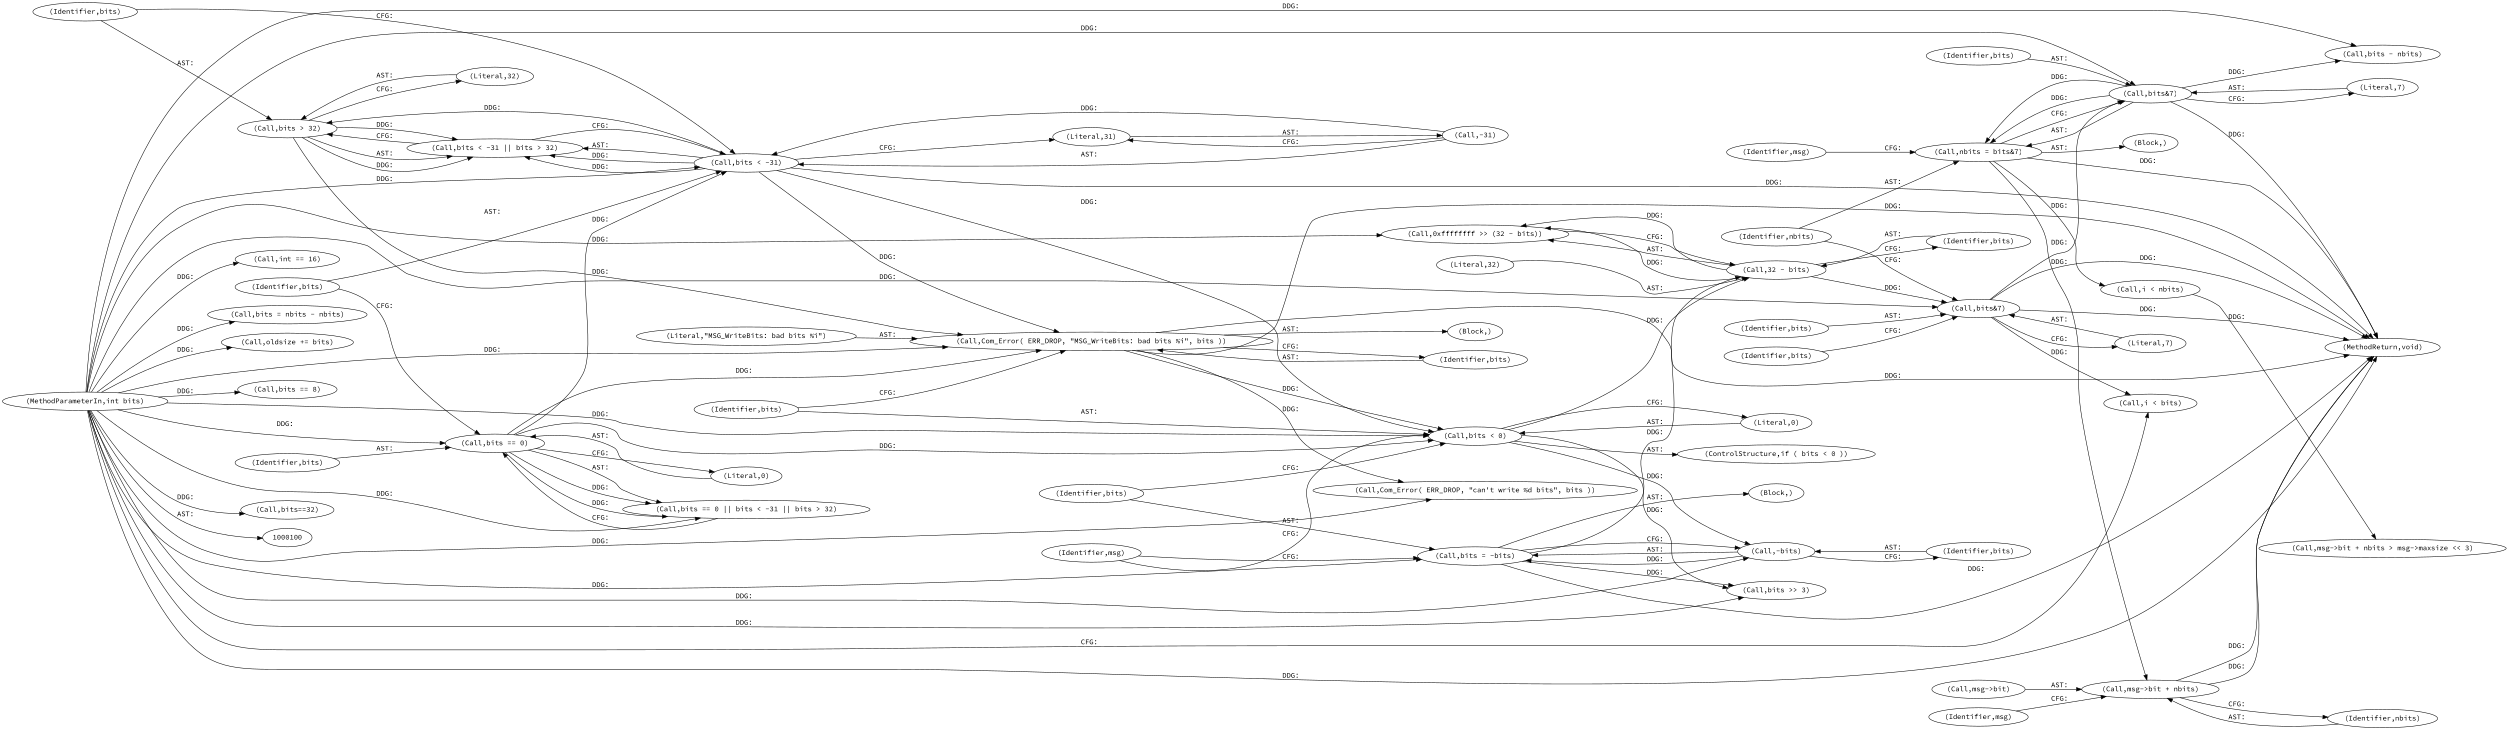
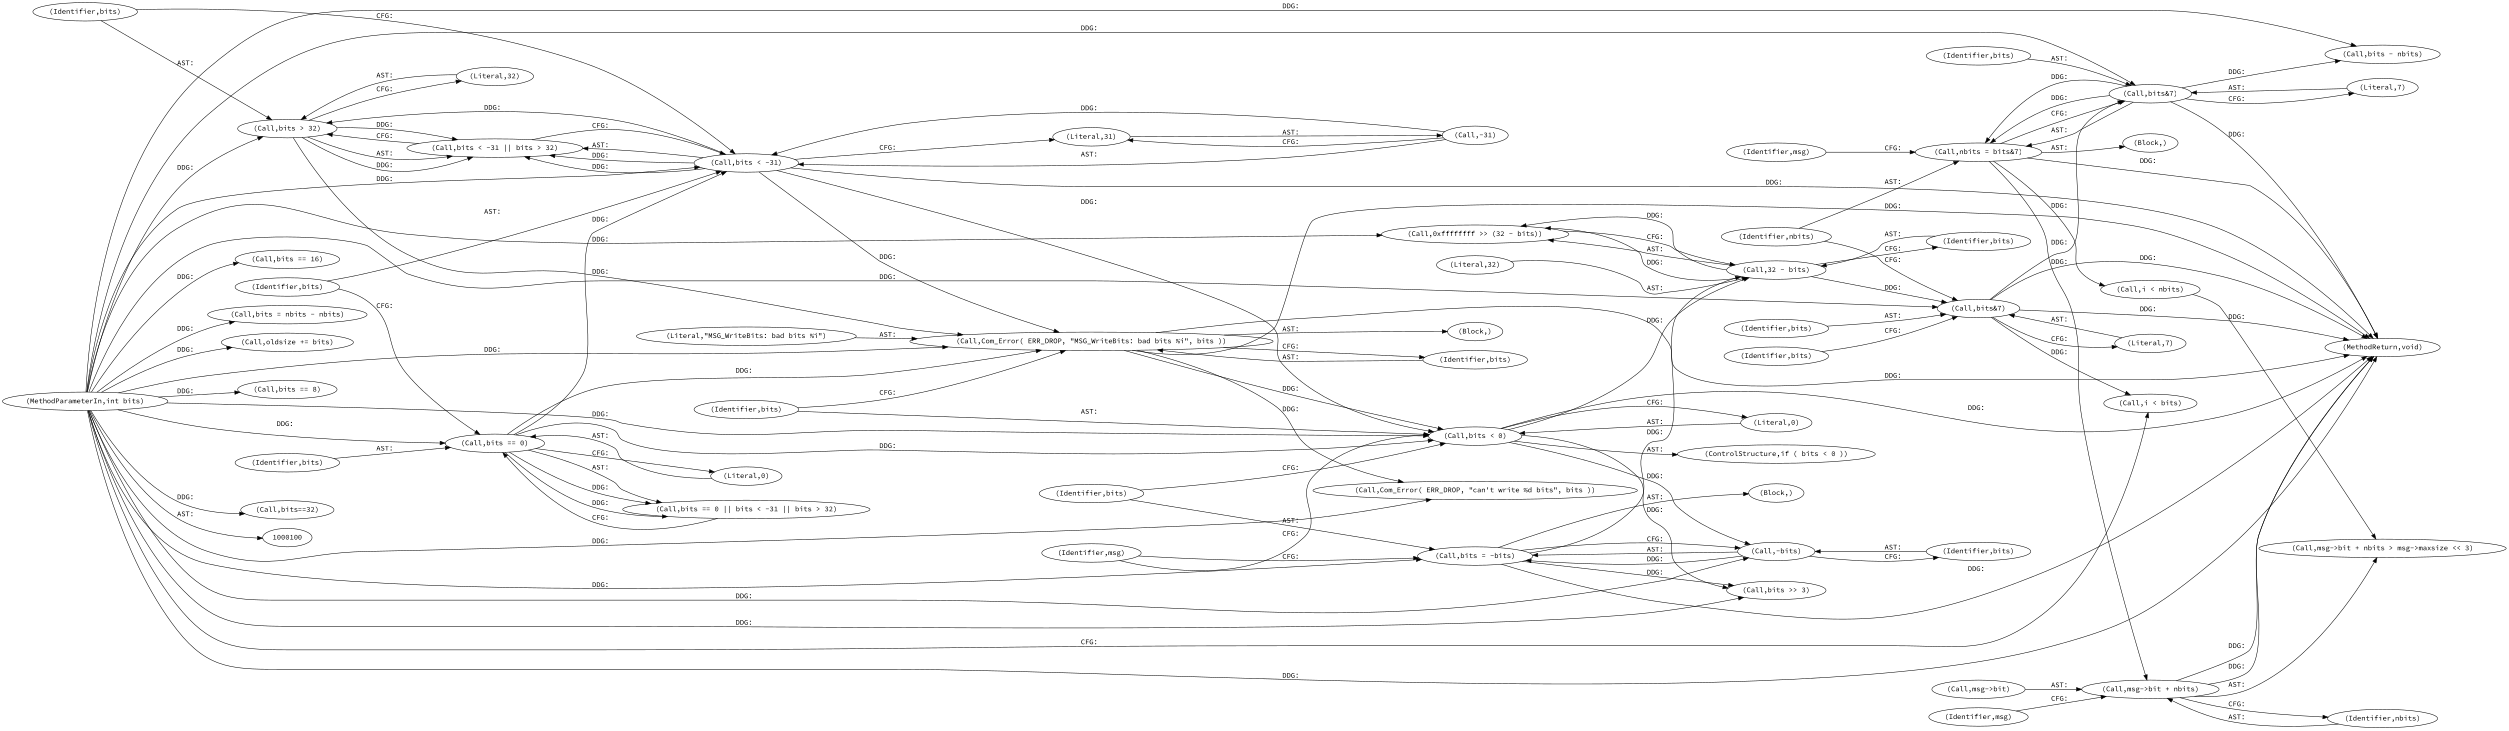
  digraph {
    fontname="Source Code Pro"
    rankdir=LR
    node [fontname="Source Code Pro"]
    edge [fontname="Source Code Pro"]
    n1 [label="(Call,msg->bit + nbits)"]
    n2 [label="(Identifier,nbits)"]
    n3 [label="(Call,msg->bit + nbits > msg->maxsize << 3)"]
    n4 [label="(MethodReturn,void)"]
    n5 [label="(Call,nbits = bits&7)"]
    n6 [label="(Call,bits&7)"]
    n7 [label="(Block,)"]
    n8 [label="(Call,i < nbits)"]
    n9 [label="(Call,bits - nbits)"]
    n10 [label="(Literal,7)"]
    n11 [label="(Call,bits&7)"]
    n12 [label="(Literal,7)"]
    n13 [label="(Call,i < bits)"]
    n14 [label="(Call,32 - bits)"]
    n15 [label="(Identifier,bits)"]
    n16 [label="(Call,0xffffffff >> (32 - bits))"]
    n17 [label="(Call,bits = -bits)"]
    n18 [label="(Call,-bits)"]
    n19 [label="(Call,bits >> 3)"]
    n20 [label="(Block,)"]
    n21 [label="(Identifier,bits)"]
    n22 [label="(Call,bits < 0)"]
    n23 [label="(ControlStructure,if ( bits < 0 ))"]
    n24 [label="(Literal,0)"]
    n25 [label="(Call,bits > 32)"]
    n26 [label="(Call,Com_Error( ERR_DROP, \"MSG_WriteBits: bad bits %i\", bits ))"]
    n27 [label="(Call,bits < -31 || bits > 32)"]
    n28 [label="(Literal,32)"]
    n29 [label="(Call,Com_Error( ERR_DROP, \"can't write %d bits\", bits ))"]
    n30 [label="(Block,)"]
    n31 [label="(Identifier,bits)"]
    n32 [label="(Call,bits < -31)"]
    n33 [label="(Literal,31)"]
    n34 [label="(Call,-31)"]
    n35 [label="(Call,bits == 0)"]
    n36 [label="(Literal,0)"]
    n37 [label="(Call,bits == 0 || bits < -31 || bits > 32)"]
    n38 [label="(MethodParameterIn,int bits)"]
-   n39 [label="(Call,int == 16)"]
+   n39 [label="(Call,bits == 16)"]
    n40 [label="(Call,bits = nbits - nbits)"]
    n41 [label="(Call,oldsize += bits)"]
    n42 [label="(Call,bits == 8)"]
    n43 [label="(Call,bits==32)"]
    1000100
    n45 [label="(Identifier,bits)"]
    n46 [label="(Literal,32)"]
    n47 [label="(Identifier,msg)"]
    n48 [label="(Identifier,bits)"]
    n49 [label="(Identifier,bits)"]
    n50 [label="(Identifier,bits)"]
    n51 [label="(Identifier,nbits)"]
    n52 [label="(Call,msg->bit)"]
    n53 [label="(Identifier,bits)"]
    n54 [label="(Literal,\"MSG_WriteBits: bad bits %i\")"]
    n55 [label="(Identifier,bits)"]
    n56 [label="(Identifier,msg)"]
    n57 [label="(Identifier,bits)"]
    n58 [label="(Identifier,msg)"]
    n59 [label="(Identifier,bits)"]
    n1 -> n2 [label="CFG: "]
+   n1 -> n3 [label="AST: "]
    n1 -> n4 [label="DDG: "]
    n1 -> n4 [label="DDG: "]
    n2 -> n1 [label="AST: "]
    n5 -> n1 [label="DDG: "]
    n5 -> n4 [label="DDG: "]
    n5 -> n6 [label="CFG: "]
    n5 -> n7 [label="AST: "]
    n5 -> n8 [label="DDG: "]
    n6 -> n4 [label="DDG: "]
    n6 -> n5 [label="AST: "]
    n6 -> n5 [label="DDG: "]
    n6 -> n5 [label="DDG: "]
    n6 -> n9 [label="DDG: "]
    n6 -> n10 [label="CFG: "]
    n8 -> n3 [label="DDG: "]
    n10 -> n6 [label="AST: "]
    n11 -> n4 [label="DDG: "]
    n11 -> n4 [label="DDG: "]
    n11 -> n6 [label="DDG: "]
    n11 -> n12 [label="CFG: "]
    n11 -> n13 [label="DDG: "]
    n12 -> n11 [label="AST: "]
    n14 -> n11 [label="DDG: "]
    n14 -> n15 [label="CFG: "]
    n14 -> n16 [label="AST: "]
    n14 -> n16 [label="DDG: "]
    n14 -> n16 [label="DDG: "]
    n15 -> n14 [label="AST: "]
    n16 -> n14 [label="CFG: "]
    n17 -> n4 [label="DDG: "]
    n17 -> n14 [label="DDG: "]
    n17 -> n18 [label="CFG: "]
    n17 -> n19 [label="DDG: "]
    n17 -> n20 [label="AST: "]
    n18 -> n17 [label="AST: "]
    n18 -> n17 [label="DDG: "]
    n18 -> n21 [label="CFG: "]
    n21 -> n18 [label="AST: "]
+   n22 -> n4 [label="DDG: "]
    n22 -> n14 [label="DDG: "]
    n22 -> n18 [label="DDG: "]
    n22 -> n19 [label="DDG: "]
    n22 -> n23 [label="AST: "]
    n22 -> n24 [label="CFG: "]
    n24 -> n22 [label="AST: "]
    n25 -> n26 [label="DDG: "]
    n25 -> n27 [label="AST: "]
    n25 -> n27 [label="DDG: "]
    n25 -> n27 [label="DDG: "]
    n25 -> n28 [label="CFG: "]
    n26 -> n4 [label="DDG: "]
    n26 -> n4 [label="DDG: "]
    n26 -> n22 [label="DDG: "]
    n26 -> n29 [label="DDG: "]
    n26 -> n30 [label="AST: "]
    n26 -> n31 [label="CFG: "]
    n27 -> n25 [label="CFG: "]
    n27 -> n32 [label="CFG: "]
    n28 -> n25 [label="AST: "]
    n31 -> n26 [label="AST: "]
    n32 -> n4 [label="DDG: "]
    n32 -> n22 [label="DDG: "]
    n32 -> n25 [label="DDG: "]
    n32 -> n26 [label="DDG: "]
    n32 -> n27 [label="AST: "]
    n32 -> n27 [label="DDG: "]
    n32 -> n27 [label="DDG: "]
    n32 -> n33 [label="CFG: "]
    n33 -> n34 [label="AST: "]
    n34 -> n32 [label="AST: "]
    n34 -> n32 [label="DDG: "]
    n34 -> n33 [label="CFG: "]
    n35 -> n22 [label="DDG: "]
    n35 -> n26 [label="DDG: "]
    n35 -> n32 [label="DDG: "]
    n35 -> n36 [label="CFG: "]
    n35 -> n37 [label="AST: "]
    n35 -> n37 [label="DDG: "]
    n35 -> n37 [label="DDG: "]
    n36 -> n35 [label="AST: "]
    n37 -> n35 [label="CFG: "]
    n38 -> n4 [label="DDG: "]
    n38 -> n6 [label="DDG: "]
    n38 -> n9 [label="DDG: "]
    n38 -> n11 [label="DDG: "]
    n38 -> n13 [label="CFG: "]
    n38 -> n16 [label="DDG: "]
    n38 -> n17 [label="DDG: "]
    n38 -> n18 [label="DDG: "]
    n38 -> n19 [label="DDG: "]
    n38 -> n22 [label="DDG: "]
-   n38 -> n37 [label="DDG: "]
+   n38 -> n25 [label="DDG: "]
    n38 -> n26 [label="DDG: "]
    n38 -> n29 [label="DDG: "]
    n38 -> n32 [label="DDG: "]
    n38 -> n35 [label="DDG: "]
    n38 -> n39 [label="DDG: "]
    n38 -> n40 [label="DDG: "]
    n38 -> n41 [label="DDG: "]
    n38 -> n42 [label="DDG: "]
    n38 -> n43 [label="DDG: "]
    n38 -> 1000100 [label="AST: "]
    n45 -> n22 [label="AST: "]
    n45 -> n26 [label="CFG: "]
    n46 -> n14 [label="AST: "]
    n47 -> n5 [label="CFG: "]
    n48 -> n11 [label="CFG: "]
    n49 -> n32 [label="AST: "]
    n49 -> n35 [label="CFG: "]
    n50 -> n17 [label="AST: "]
    n50 -> n22 [label="CFG: "]
    n51 -> n5 [label="AST: "]
    n51 -> n11 [label="CFG: "]
    n52 -> n1 [label="AST: "]
    n53 -> n11 [label="AST: "]
    n54 -> n26 [label="AST: "]
    n55 -> n6 [label="AST: "]
    n56 -> n17 [label="CFG: "]
    n56 -> n22 [label="CFG: "]
    n57 -> n35 [label="AST: "]
    n58 -> n1 [label="CFG: "]
    n59 -> n25 [label="AST: "]
    n59 -> n32 [label="CFG: "]
  }
